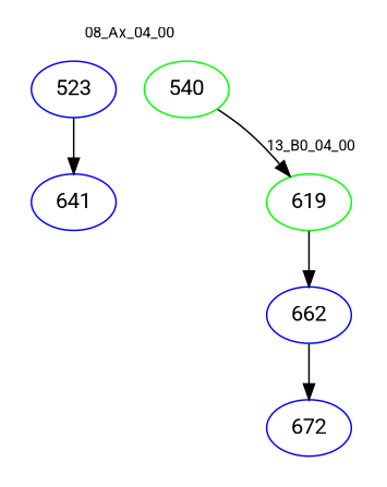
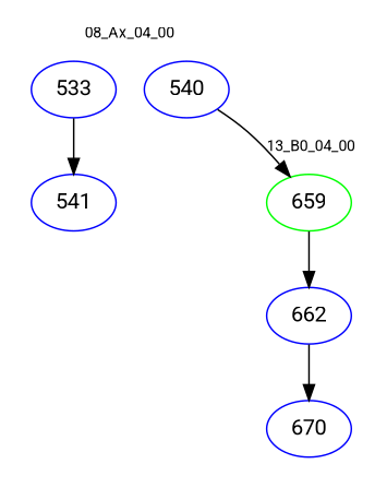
  digraph {
    fontname=Roboto
    node [color=blue fontname=Roboto]
    edge [color=black fontname=Roboto]
-   n1 [color=green label=540]
-   n2 [label=523]
-   n3 [label=641]
-   n4 [color=green label=619]
+   n1 [label=540]
+   n2 [label=533]
+   n3 [label=541]
+   n4 [color=green label=659]
    n5 [label=662]
-   n6 [label=672]
+   n6 [label=670]
    subgraph cluster_1 {
      color=white
      fontsize=10
      label="08_Ax_04_00"
      n1
      n2
      n3
    }
    subgraph cluster_2 {
      color=white
      fontsize=10
      label="13_B0_04_00"
      n4
      n5
      n6
    }
    n1 -> n4
    n2 -> n3
    n4 -> n5
    n5 -> n6
  }
